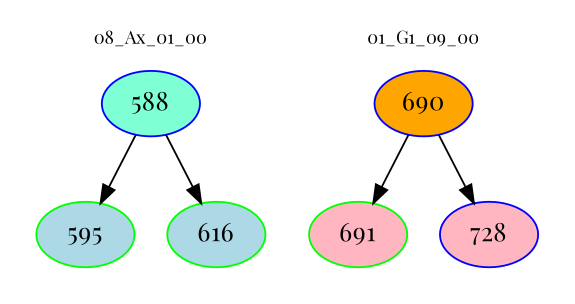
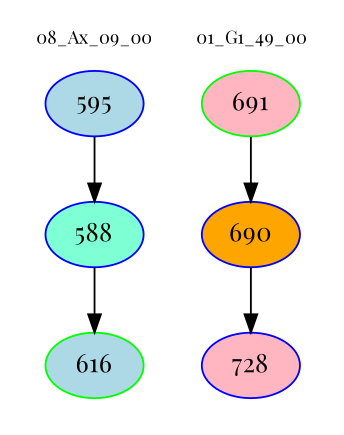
  digraph {
    fontname="Playfair Display"
    node [color=green fillcolor=lightblue fontname="Playfair Display" style=filled]
    edge [color=black fontname="Playfair Display"]
-   n1 [label=595]
+   n1 [color=blue label=595]
    n2 [color=blue fillcolor=aquamarine label=588]
    n3 [label=616]
    n4 [fillcolor=lightpink label=691]
    n5 [color=blue fillcolor=orange label=690]
    n6 [color=blue fillcolor=lightpink label=728]
    subgraph cluster_1 {
      color=white
      fontsize=10
-     label="08_Ax_01_00"
+     label="08_Ax_09_00"
      n1
      n2
      n3
    }
    subgraph cluster_2 {
      color=white
      fontsize=10
-     label="01_G1_09_00"
+     label="01_G1_49_00"
      n4
      n5
      n6
    }
-   n2 -> n1
+   n1 -> n2
    n2 -> n3
-   n5 -> n4
+   n4 -> n5
    n5 -> n6
  }
